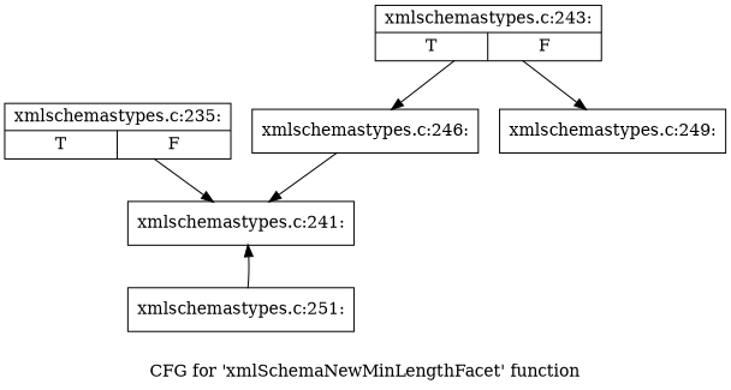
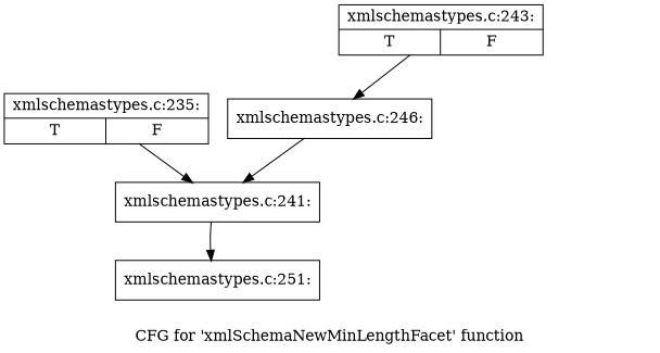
  digraph {
    label="CFG for 'xmlSchemaNewMinLengthFacet' function"
    node [shape=record]
    n1 [label="{xmlschemastypes.c:235:|{<s0>T|<s1>F}}"]
    n2 [label="{xmlschemastypes.c:241:}"]
    n3 [label="{xmlschemastypes.c:251:}"]
    n4 [label="{xmlschemastypes.c:243:|{<s0>T|<s1>F}}"]
    n5 [label="{xmlschemastypes.c:246:}"]
-   n6 [label="{xmlschemastypes.c:249:}"]
    n1 -> n2
-   n3 -> n2
+   n2 -> n3
    n4 -> n5
-   n4 -> n6
    n5 -> n2
  }
